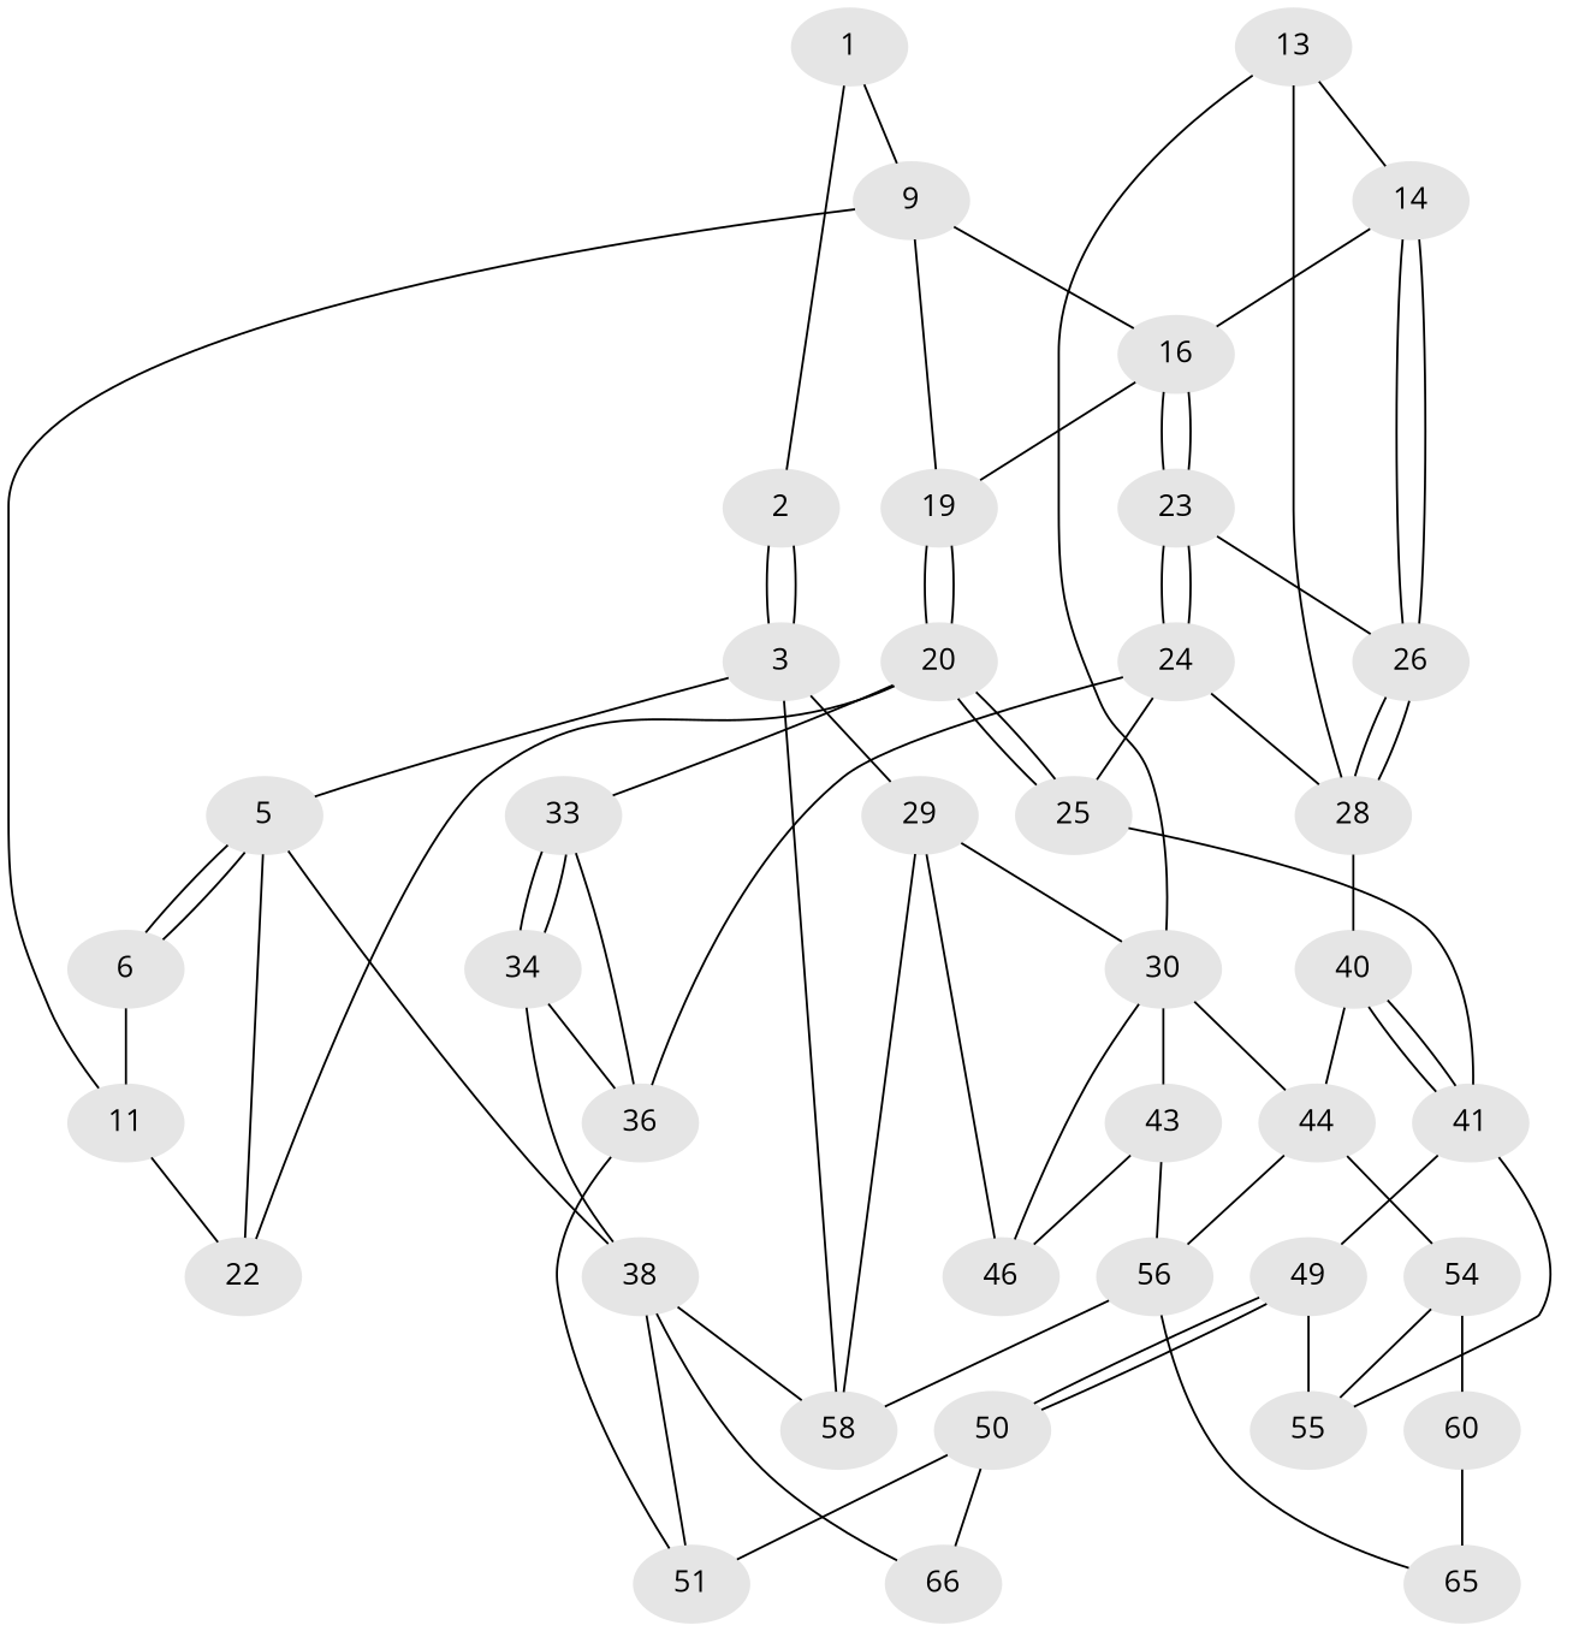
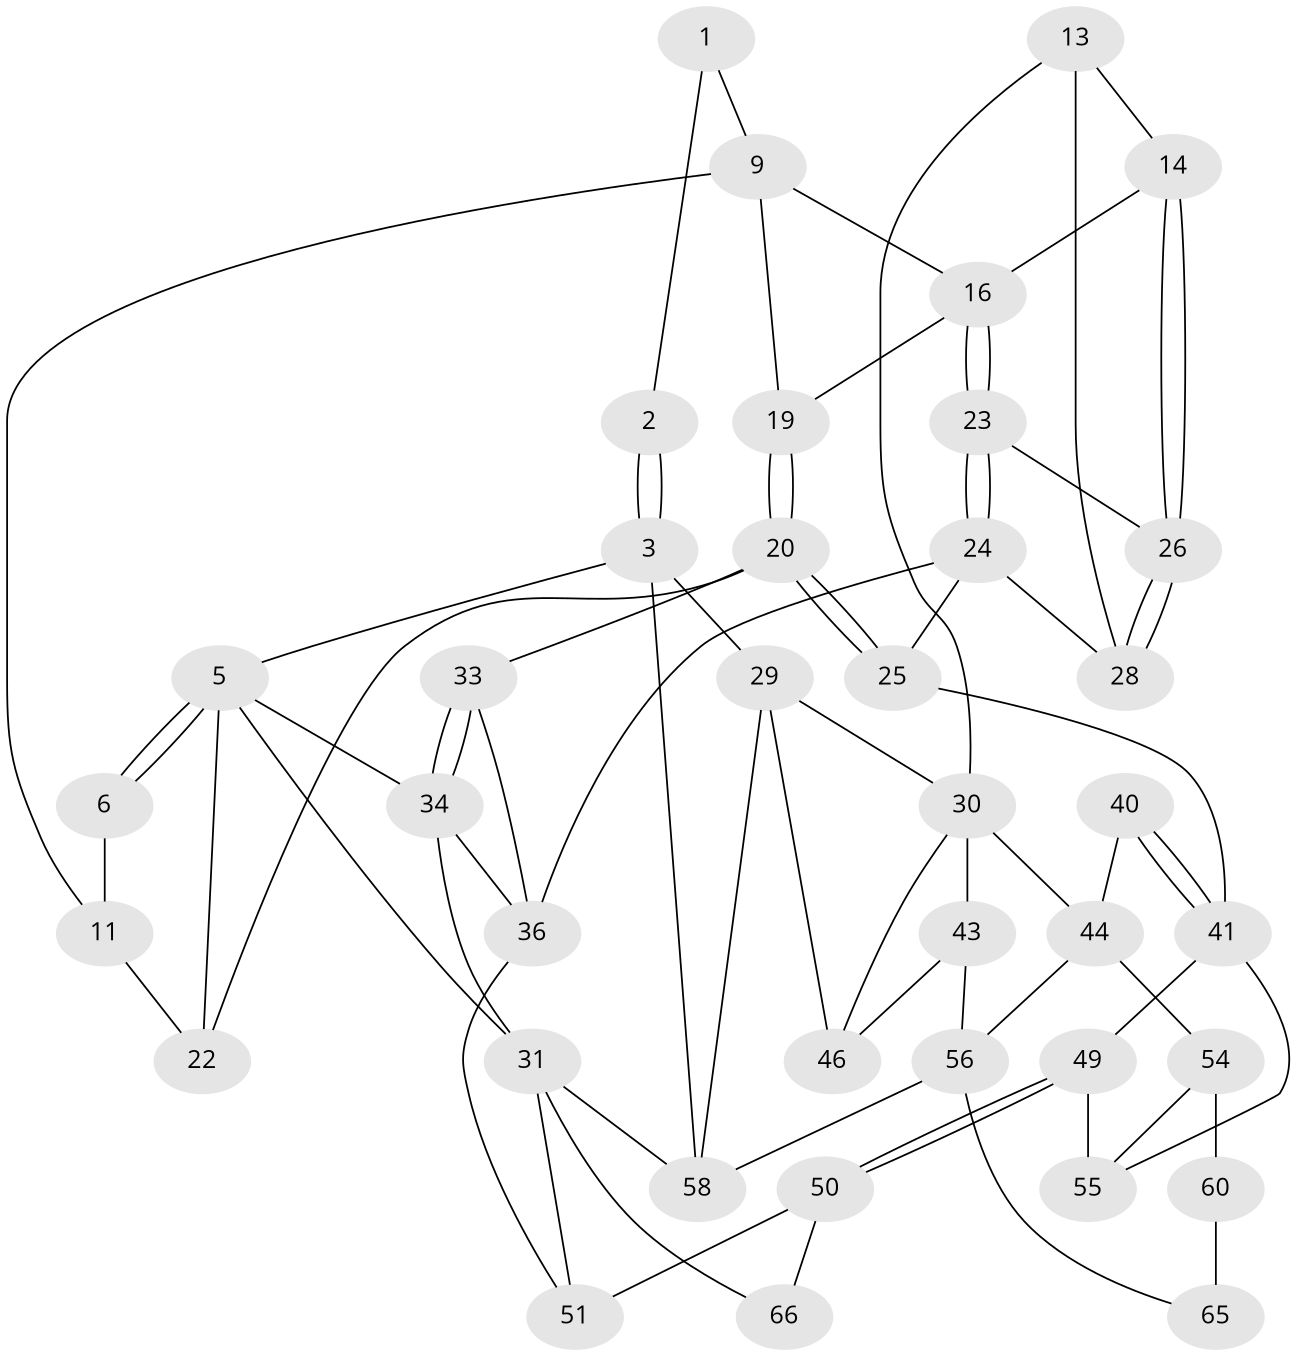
  graph {
    fontname="Open Sans"
    node [color=gray90 fontname="Open Sans" style=filled]
    edge [fontname="Open Sans"]
    1 [super="+8"]
    2 [super="+12"]
    9 [super="+10"]
    3 [super="+4"]
    11 [super="+18"]
    16 [super="+17"]
    19
    14 [super="+15"]
    26
    5 [super="+31"]
    29 [super="+45"]
    n12 [label=58]
    13 [super="+27"]
    28 [super="+32"]
    30 [super="+42"]
    6 [super="+7"]
    22
    34 [super="+37"]
-   38 [super="+39"]
+   38 [super="+39" label=31]
    46
    36 [super="+47"]
    51 [super="+57"]
    66 [super="+67"]
    23
    20 [super="+21"]
    40
    43 [super="+52"]
    44 [super="+53"]
    24
    25 [super="+35"]
    33
    41 [super="+48"]
    49
    55 [super="+58"]
    56 [super="+64"]
    54
    50 [super="+59"]
    65
    60 [super="+61"]
    1 -- 2
    1 -- 9
    2 -- 3 [weight=2]
    2 -- 3
    9 -- 11
    9 -- 16
    9 -- 19
    3 -- 5
    3 -- 29
    3 -- n12
    11 -- 22
    16 -- 19
    16 -- 23
    16 -- 23
    19 -- 20
    19 -- 20
    14 -- 16
    14 -- 26
    14 -- 26
    26 -- 28
    26 -- 28
    5 -- 6
    5 -- 6
    5 -- 22
+   5 -- 34
    5 -- 38
    29 -- n12
    29 -- 30
    29 -- 46
    13 -- 14
    13 -- 28
    13 -- 30
-   28 -- 40
    30 -- 46
    30 -- 43
    30 -- 44
    6 -- 11 [weight=2]
    34 -- 38
    34 -- 36
    38 -- n12
    38 -- 51
    38 -- 66
    36 -- 51
    23 -- 26
    23 -- 24
    23 -- 24
    20 -- 22
    20 -- 25
    20 -- 25
    20 -- 33
    40 -- 44
    40 -- 41
    40 -- 41
    43 -- 46
    43 -- 56
    44 -- 56
    44 -- 54
    24 -- 28
    24 -- 36
    24 -- 25
    25 -- 41
    33 -- 34
    33 -- 34
    33 -- 36
    41 -- 49
    41 -- 55
    49 -- 55
    49 -- 50
    49 -- 50
    56 -- n12
    56 -- 65
    54 -- 55
    54 -- 60
    50 -- 51 [weight=2]
    50 -- 66
    60 -- 65 [weight=2]
  }
